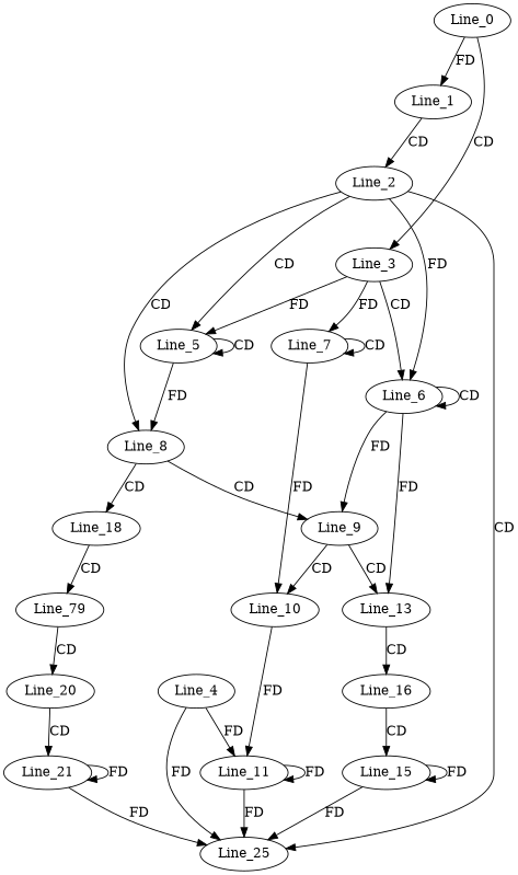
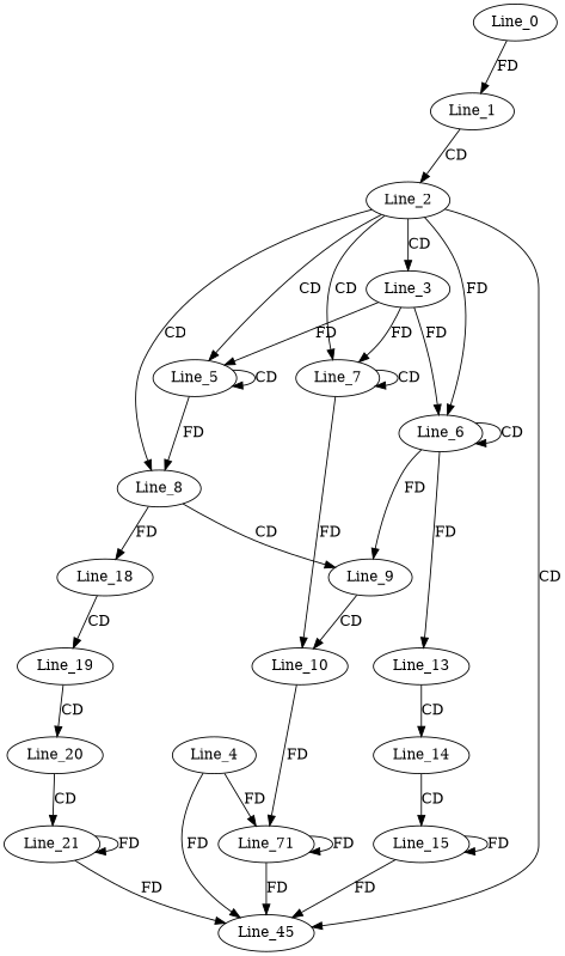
  digraph {
    Line_0
    Line_1
    Line_2
    Line_3
    Line_5
    Line_6
    Line_7
    Line_8
-   Line_25
+   Line_25 [label=Line_45]
    Line_4
-   Line_11
+   Line_11 [label=Line_71]
    Line_9
    Line_13
    Line_10
    Line_18
-   Line_19 [label=Line_79]
-   Line_14 [label=Line_16]
+   Line_19
+   Line_14
    Line_15
    Line_20
    Line_21
    Line_0 -> Line_1 [label=FD]
    Line_1 -> Line_2 [label=CD]
-   Line_0 -> Line_3 [label=CD]
+   Line_2 -> Line_3 [label=CD]
    Line_2 -> Line_5 [label=CD]
    Line_2 -> Line_6 [label=FD]
+   Line_2 -> Line_7 [label=CD]
    Line_2 -> Line_8 [label=CD]
    Line_2 -> Line_25 [label=CD]
    Line_3 -> Line_5 [label=FD]
-   Line_3 -> Line_6 [label=CD]
+   Line_3 -> Line_6 [label=FD]
    Line_3 -> Line_7 [label=FD]
    Line_5 -> Line_5 [label=CD]
    Line_5 -> Line_8 [label=FD]
    Line_6 -> Line_6 [label=CD]
    Line_6 -> Line_9 [label=FD]
    Line_6 -> Line_13 [label=FD]
    Line_7 -> Line_7 [label=CD]
    Line_7 -> Line_10 [label=FD]
    Line_8 -> Line_9 [label=CD]
-   Line_8 -> Line_18 [label=CD]
+   Line_8 -> Line_18 [label=FD]
    Line_4 -> Line_25 [label=FD]
    Line_4 -> Line_11 [label=FD]
    Line_11 -> Line_25 [label=FD]
    Line_11 -> Line_11 [label=FD]
-   Line_9 -> Line_13 [label=CD]
    Line_9 -> Line_10 [label=CD]
    Line_13 -> Line_14 [label=CD]
    Line_10 -> Line_11 [label=FD]
    Line_18 -> Line_19 [label=CD]
    Line_19 -> Line_20 [label=CD]
    Line_14 -> Line_15 [label=CD]
    Line_15 -> Line_25 [label=FD]
    Line_15 -> Line_15 [label=FD]
    Line_20 -> Line_21 [label=CD]
    Line_21 -> Line_25 [label=FD]
    Line_21 -> Line_21 [label=FD]
  }
